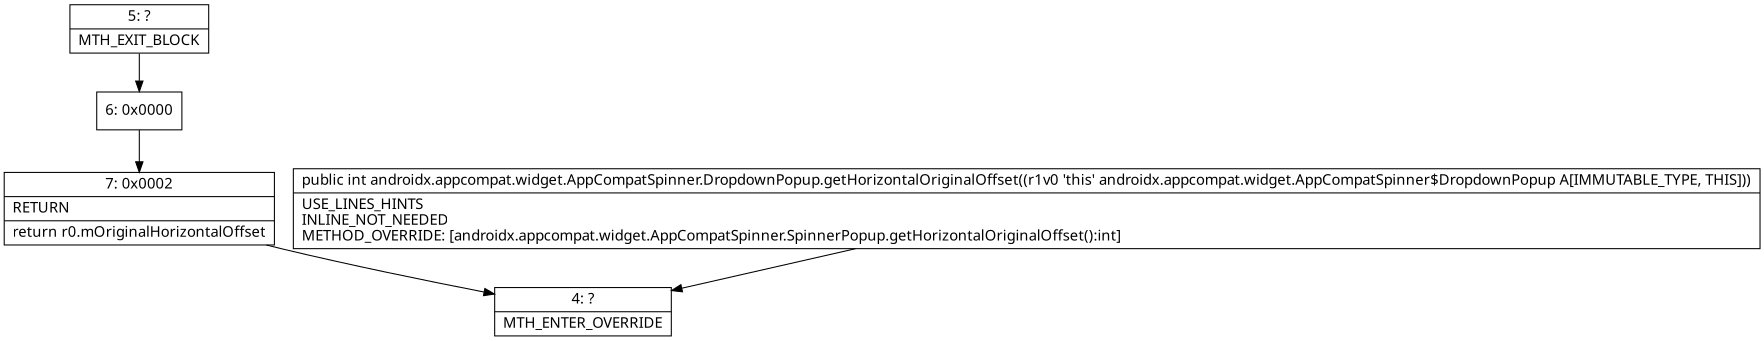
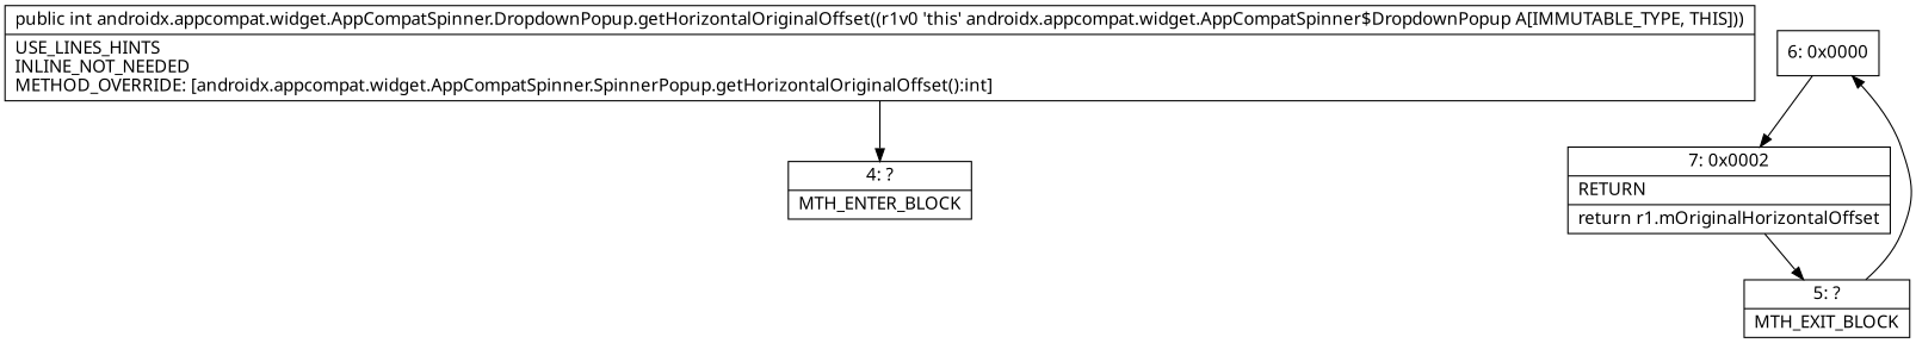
  digraph {
    fontname="Noto Sans"
    node [fontname="Noto Sans" shape=record]
    edge [fontname="Noto Sans"]
-   n1 [label="{4\:\ ?|MTH_ENTER_OVERRIDE\l}"]
+   n1 [label="{4\:\ ?|MTH_ENTER_BLOCK\l}"]
    n2 [label="{6\:\ 0x0000}"]
-   n3 [label="{7\:\ 0x0002|RETURN\l|return r0.mOriginalHorizontalOffset\l}"]
+   n3 [label="{7\:\ 0x0002|RETURN\l|return r1.mOriginalHorizontalOffset\l}"]
    n4 [label="{5\:\ ?|MTH_EXIT_BLOCK\l}"]
    n5 [label="{public int androidx.appcompat.widget.AppCompatSpinner.DropdownPopup.getHorizontalOriginalOffset((r1v0 'this' androidx.appcompat.widget.AppCompatSpinner$DropdownPopup A[IMMUTABLE_TYPE, THIS]))  | USE_LINES_HINTS\lINLINE_NOT_NEEDED\lMETHOD_OVERRIDE: [androidx.appcompat.widget.AppCompatSpinner.SpinnerPopup.getHorizontalOriginalOffset():int]\l}"]
    n2 -> n3
-   n3 -> n1
+   n3 -> n4
    n4 -> n2
    n5 -> n1
  }
